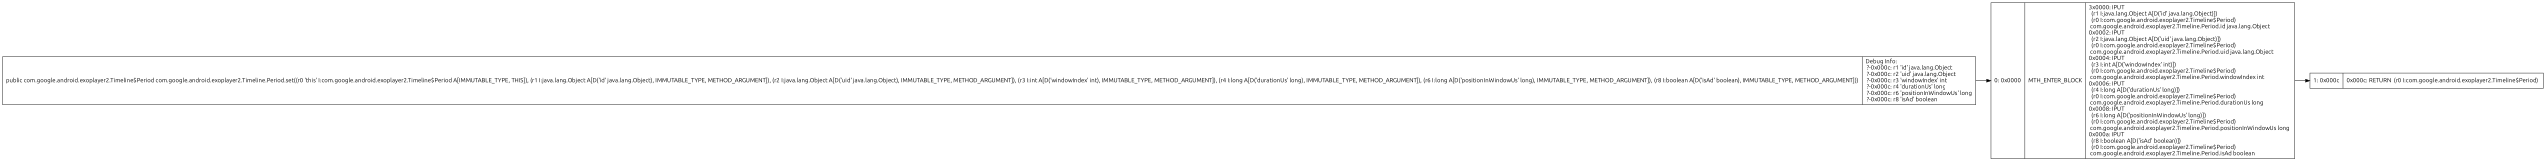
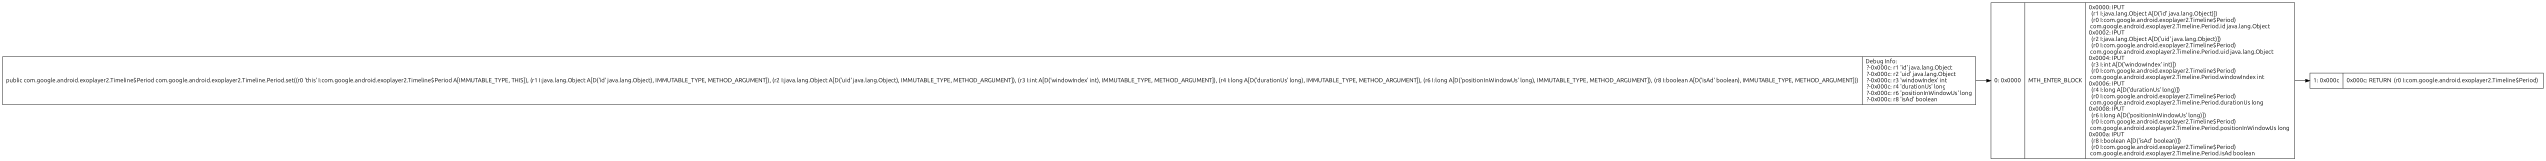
  digraph {
    rankdir=LR
    fontname=Ubuntu
    node [shape=record fontname=Ubuntu]
    edge [fontname=Ubuntu]
-   n1 [label="{0\:\ 0x0000|MTH_ENTER_BLOCK\l|3x0000: IPUT  \l  (r1 I:java.lang.Object A[D('id' java.lang.Object)])\l  (r0 I:com.google.android.exoplayer2.Timeline$Period)\l com.google.android.exoplayer2.Timeline.Period.id java.lang.Object \l0x0002: IPUT  \l  (r2 I:java.lang.Object A[D('uid' java.lang.Object)])\l  (r0 I:com.google.android.exoplayer2.Timeline$Period)\l com.google.android.exoplayer2.Timeline.Period.uid java.lang.Object \l0x0004: IPUT  \l  (r3 I:int A[D('windowIndex' int)])\l  (r0 I:com.google.android.exoplayer2.Timeline$Period)\l com.google.android.exoplayer2.Timeline.Period.windowIndex int \l0x0006: IPUT  \l  (r4 I:long A[D('durationUs' long)])\l  (r0 I:com.google.android.exoplayer2.Timeline$Period)\l com.google.android.exoplayer2.Timeline.Period.durationUs long \l0x0008: IPUT  \l  (r6 I:long A[D('positionInWindowUs' long)])\l  (r0 I:com.google.android.exoplayer2.Timeline$Period)\l com.google.android.exoplayer2.Timeline.Period.positionInWindowUs long \l0x000a: IPUT  \l  (r8 I:boolean A[D('isAd' boolean)])\l  (r0 I:com.google.android.exoplayer2.Timeline$Period)\l com.google.android.exoplayer2.Timeline.Period.isAd boolean \l}"]
+   n1 [label="{0\:\ 0x0000|MTH_ENTER_BLOCK\l|0x0000: IPUT  \l  (r1 I:java.lang.Object A[D('id' java.lang.Object)])\l  (r0 I:com.google.android.exoplayer2.Timeline$Period)\l com.google.android.exoplayer2.Timeline.Period.id java.lang.Object \l0x0002: IPUT  \l  (r2 I:java.lang.Object A[D('uid' java.lang.Object)])\l  (r0 I:com.google.android.exoplayer2.Timeline$Period)\l com.google.android.exoplayer2.Timeline.Period.uid java.lang.Object \l0x0004: IPUT  \l  (r3 I:int A[D('windowIndex' int)])\l  (r0 I:com.google.android.exoplayer2.Timeline$Period)\l com.google.android.exoplayer2.Timeline.Period.windowIndex int \l0x0006: IPUT  \l  (r4 I:long A[D('durationUs' long)])\l  (r0 I:com.google.android.exoplayer2.Timeline$Period)\l com.google.android.exoplayer2.Timeline.Period.durationUs long \l0x0008: IPUT  \l  (r6 I:long A[D('positionInWindowUs' long)])\l  (r0 I:com.google.android.exoplayer2.Timeline$Period)\l com.google.android.exoplayer2.Timeline.Period.positionInWindowUs long \l0x000a: IPUT  \l  (r8 I:boolean A[D('isAd' boolean)])\l  (r0 I:com.google.android.exoplayer2.Timeline$Period)\l com.google.android.exoplayer2.Timeline.Period.isAd boolean \l}"]
    n2 [label="{1\:\ 0x000c|0x000c: RETURN  (r0 I:com.google.android.exoplayer2.Timeline$Period) \l}"]
    n3 [label="{public com.google.android.exoplayer2.Timeline$Period com.google.android.exoplayer2.Timeline.Period.set((r0 'this' I:com.google.android.exoplayer2.Timeline$Period A[IMMUTABLE_TYPE, THIS]), (r1 I:java.lang.Object A[D('id' java.lang.Object), IMMUTABLE_TYPE, METHOD_ARGUMENT]), (r2 I:java.lang.Object A[D('uid' java.lang.Object), IMMUTABLE_TYPE, METHOD_ARGUMENT]), (r3 I:int A[D('windowIndex' int), IMMUTABLE_TYPE, METHOD_ARGUMENT]), (r4 I:long A[D('durationUs' long), IMMUTABLE_TYPE, METHOD_ARGUMENT]), (r6 I:long A[D('positionInWindowUs' long), IMMUTABLE_TYPE, METHOD_ARGUMENT]), (r8 I:boolean A[D('isAd' boolean), IMMUTABLE_TYPE, METHOD_ARGUMENT]))  | Debug Info:\l  ?\-0x000c: r1 'id' java.lang.Object\l  ?\-0x000c: r2 'uid' java.lang.Object\l  ?\-0x000c: r3 'windowIndex' int\l  ?\-0x000c: r4 'durationUs' long\l  ?\-0x000c: r6 'positionInWindowUs' long\l  ?\-0x000c: r8 'isAd' boolean\l}"]
    n1 -> n2
    n3 -> n1
  }
